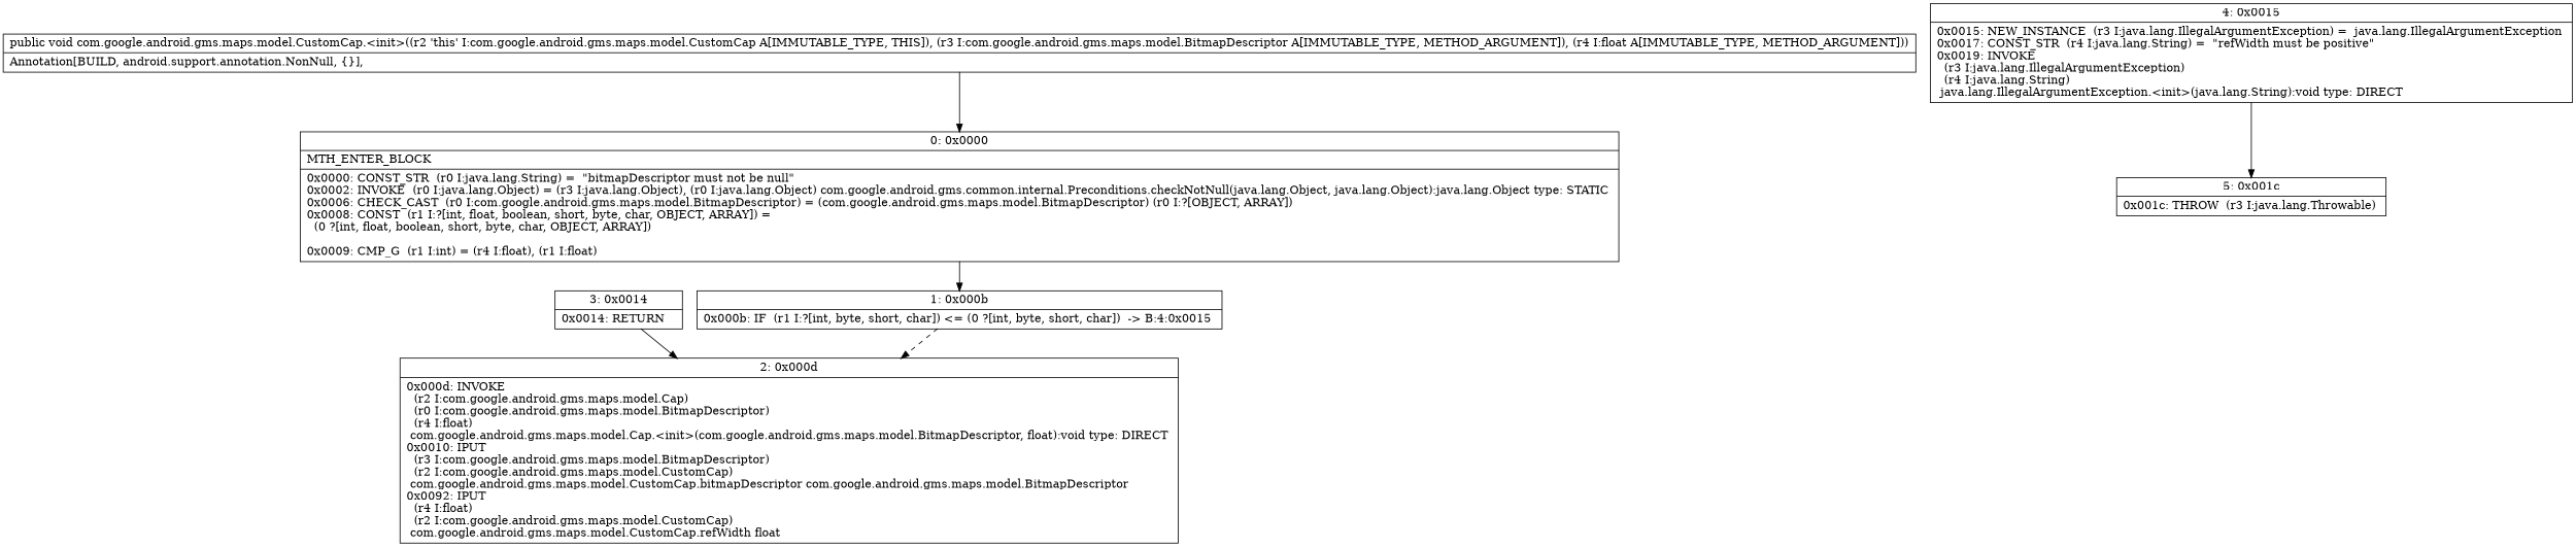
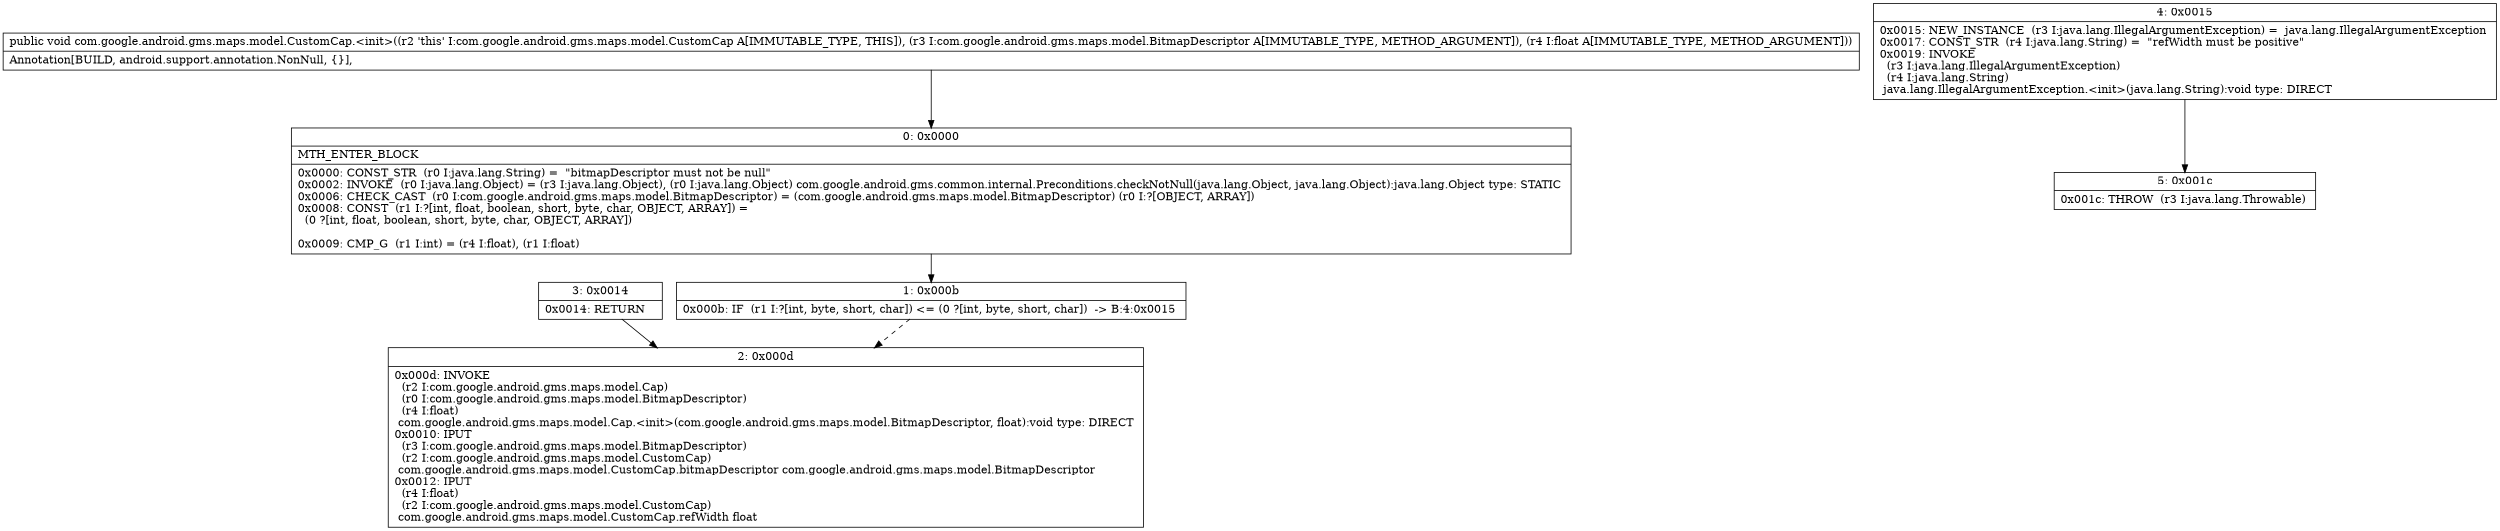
  digraph {
    node [shape=record]
    n1 [label="{0\:\ 0x0000|MTH_ENTER_BLOCK\l|0x0000: CONST_STR  (r0 I:java.lang.String) =  \"bitmapDescriptor must not be null\" \l0x0002: INVOKE  (r0 I:java.lang.Object) = (r3 I:java.lang.Object), (r0 I:java.lang.Object) com.google.android.gms.common.internal.Preconditions.checkNotNull(java.lang.Object, java.lang.Object):java.lang.Object type: STATIC \l0x0006: CHECK_CAST  (r0 I:com.google.android.gms.maps.model.BitmapDescriptor) = (com.google.android.gms.maps.model.BitmapDescriptor) (r0 I:?[OBJECT, ARRAY]) \l0x0008: CONST  (r1 I:?[int, float, boolean, short, byte, char, OBJECT, ARRAY]) = \l  (0 ?[int, float, boolean, short, byte, char, OBJECT, ARRAY])\l \l0x0009: CMP_G  (r1 I:int) = (r4 I:float), (r1 I:float) \l}"]
    n2 [label="{1\:\ 0x000b|0x000b: IF  (r1 I:?[int, byte, short, char]) \<= (0 ?[int, byte, short, char])  \-\> B:4:0x0015 \l}"]
-   n3 [label="{2\:\ 0x000d|0x000d: INVOKE  \l  (r2 I:com.google.android.gms.maps.model.Cap)\l  (r0 I:com.google.android.gms.maps.model.BitmapDescriptor)\l  (r4 I:float)\l com.google.android.gms.maps.model.Cap.\<init\>(com.google.android.gms.maps.model.BitmapDescriptor, float):void type: DIRECT \l0x0010: IPUT  \l  (r3 I:com.google.android.gms.maps.model.BitmapDescriptor)\l  (r2 I:com.google.android.gms.maps.model.CustomCap)\l com.google.android.gms.maps.model.CustomCap.bitmapDescriptor com.google.android.gms.maps.model.BitmapDescriptor \l0x0092: IPUT  \l  (r4 I:float)\l  (r2 I:com.google.android.gms.maps.model.CustomCap)\l com.google.android.gms.maps.model.CustomCap.refWidth float \l}"]
+   n3 [label="{2\:\ 0x000d|0x000d: INVOKE  \l  (r2 I:com.google.android.gms.maps.model.Cap)\l  (r0 I:com.google.android.gms.maps.model.BitmapDescriptor)\l  (r4 I:float)\l com.google.android.gms.maps.model.Cap.\<init\>(com.google.android.gms.maps.model.BitmapDescriptor, float):void type: DIRECT \l0x0010: IPUT  \l  (r3 I:com.google.android.gms.maps.model.BitmapDescriptor)\l  (r2 I:com.google.android.gms.maps.model.CustomCap)\l com.google.android.gms.maps.model.CustomCap.bitmapDescriptor com.google.android.gms.maps.model.BitmapDescriptor \l0x0012: IPUT  \l  (r4 I:float)\l  (r2 I:com.google.android.gms.maps.model.CustomCap)\l com.google.android.gms.maps.model.CustomCap.refWidth float \l}"]
    n4 [label="{4\:\ 0x0015|0x0015: NEW_INSTANCE  (r3 I:java.lang.IllegalArgumentException) =  java.lang.IllegalArgumentException \l0x0017: CONST_STR  (r4 I:java.lang.String) =  \"refWidth must be positive\" \l0x0019: INVOKE  \l  (r3 I:java.lang.IllegalArgumentException)\l  (r4 I:java.lang.String)\l java.lang.IllegalArgumentException.\<init\>(java.lang.String):void type: DIRECT \l}"]
    n5 [label="{5\:\ 0x001c|0x001c: THROW  (r3 I:java.lang.Throwable) \l}"]
    n6 [label="{3\:\ 0x0014|0x0014: RETURN   \l}"]
    n7 [label="{public void com.google.android.gms.maps.model.CustomCap.\<init\>((r2 'this' I:com.google.android.gms.maps.model.CustomCap A[IMMUTABLE_TYPE, THIS]), (r3 I:com.google.android.gms.maps.model.BitmapDescriptor A[IMMUTABLE_TYPE, METHOD_ARGUMENT]), (r4 I:float A[IMMUTABLE_TYPE, METHOD_ARGUMENT]))  | Annotation[BUILD, android.support.annotation.NonNull, \{\}], \l}"]
    n1 -> n2
    n2 -> n3 [style=dashed]
    n4 -> n5
    n6 -> n3
    n7 -> n1
  }
